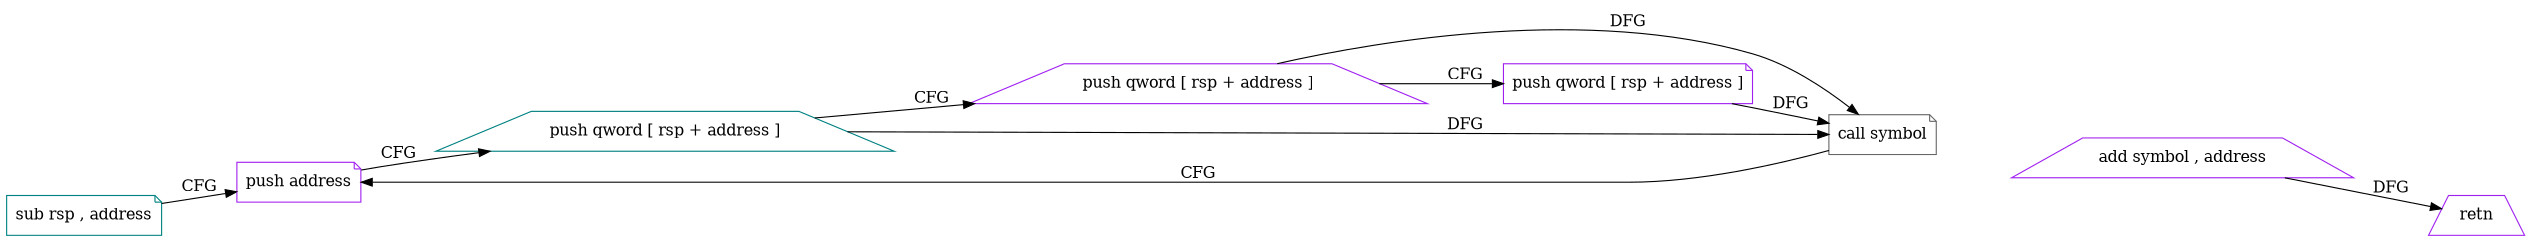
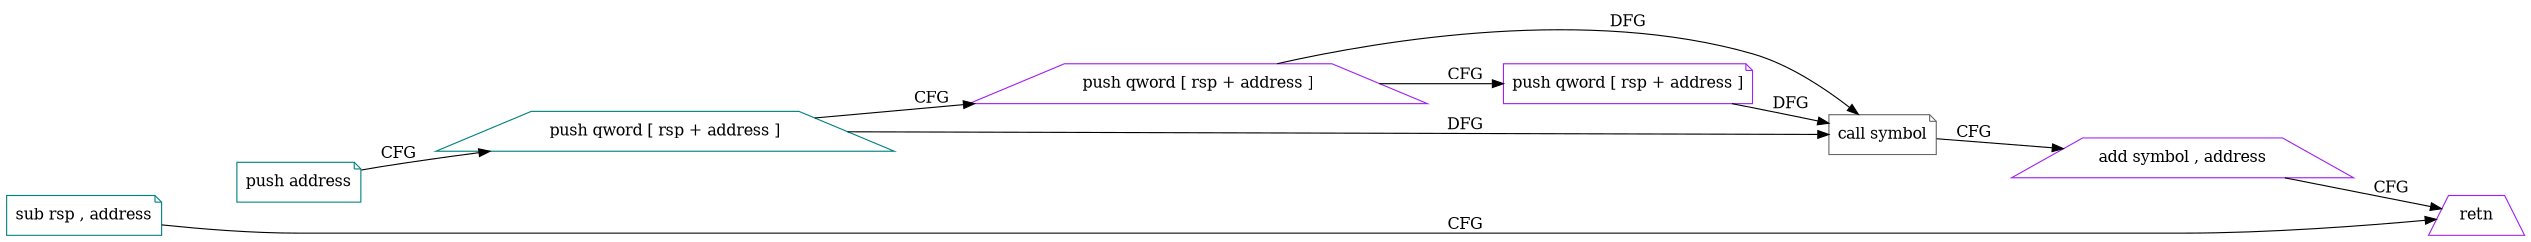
  digraph {
    rankdir=LR
    node [color=purple shape=note]
    n1 [color=teal label="sub rsp , address"]
-   n2 [label="push address"]
+   n2 [color=teal label="push address"]
    n3 [color=teal label="push qword [ rsp + address ]" shape=trapezium]
    n4 [label="push qword [ rsp + address ]" shape=trapezium]
    n5 [color=gray40 label="call symbol"]
    n6 [label="push qword [ rsp + address ]"]
    n7 [label="add symbol , address" shape=trapezium]
    n8 [label=retn shape=trapezium]
-   n1 -> n2 [label=CFG]
+   n1 -> n8 [label=CFG]
    n2 -> n3 [label=CFG]
    n3 -> n4 [label=CFG]
    n3 -> n5 [label=DFG]
    n4 -> n5 [label=DFG]
    n4 -> n6 [label=CFG]
-   n5 -> n2 [label=CFG]
+   n5 -> n7 [label=CFG]
    n6 -> n5 [label=DFG]
-   n7 -> n8 [label=DFG]
+   n7 -> n8 [label=CFG]
  }
